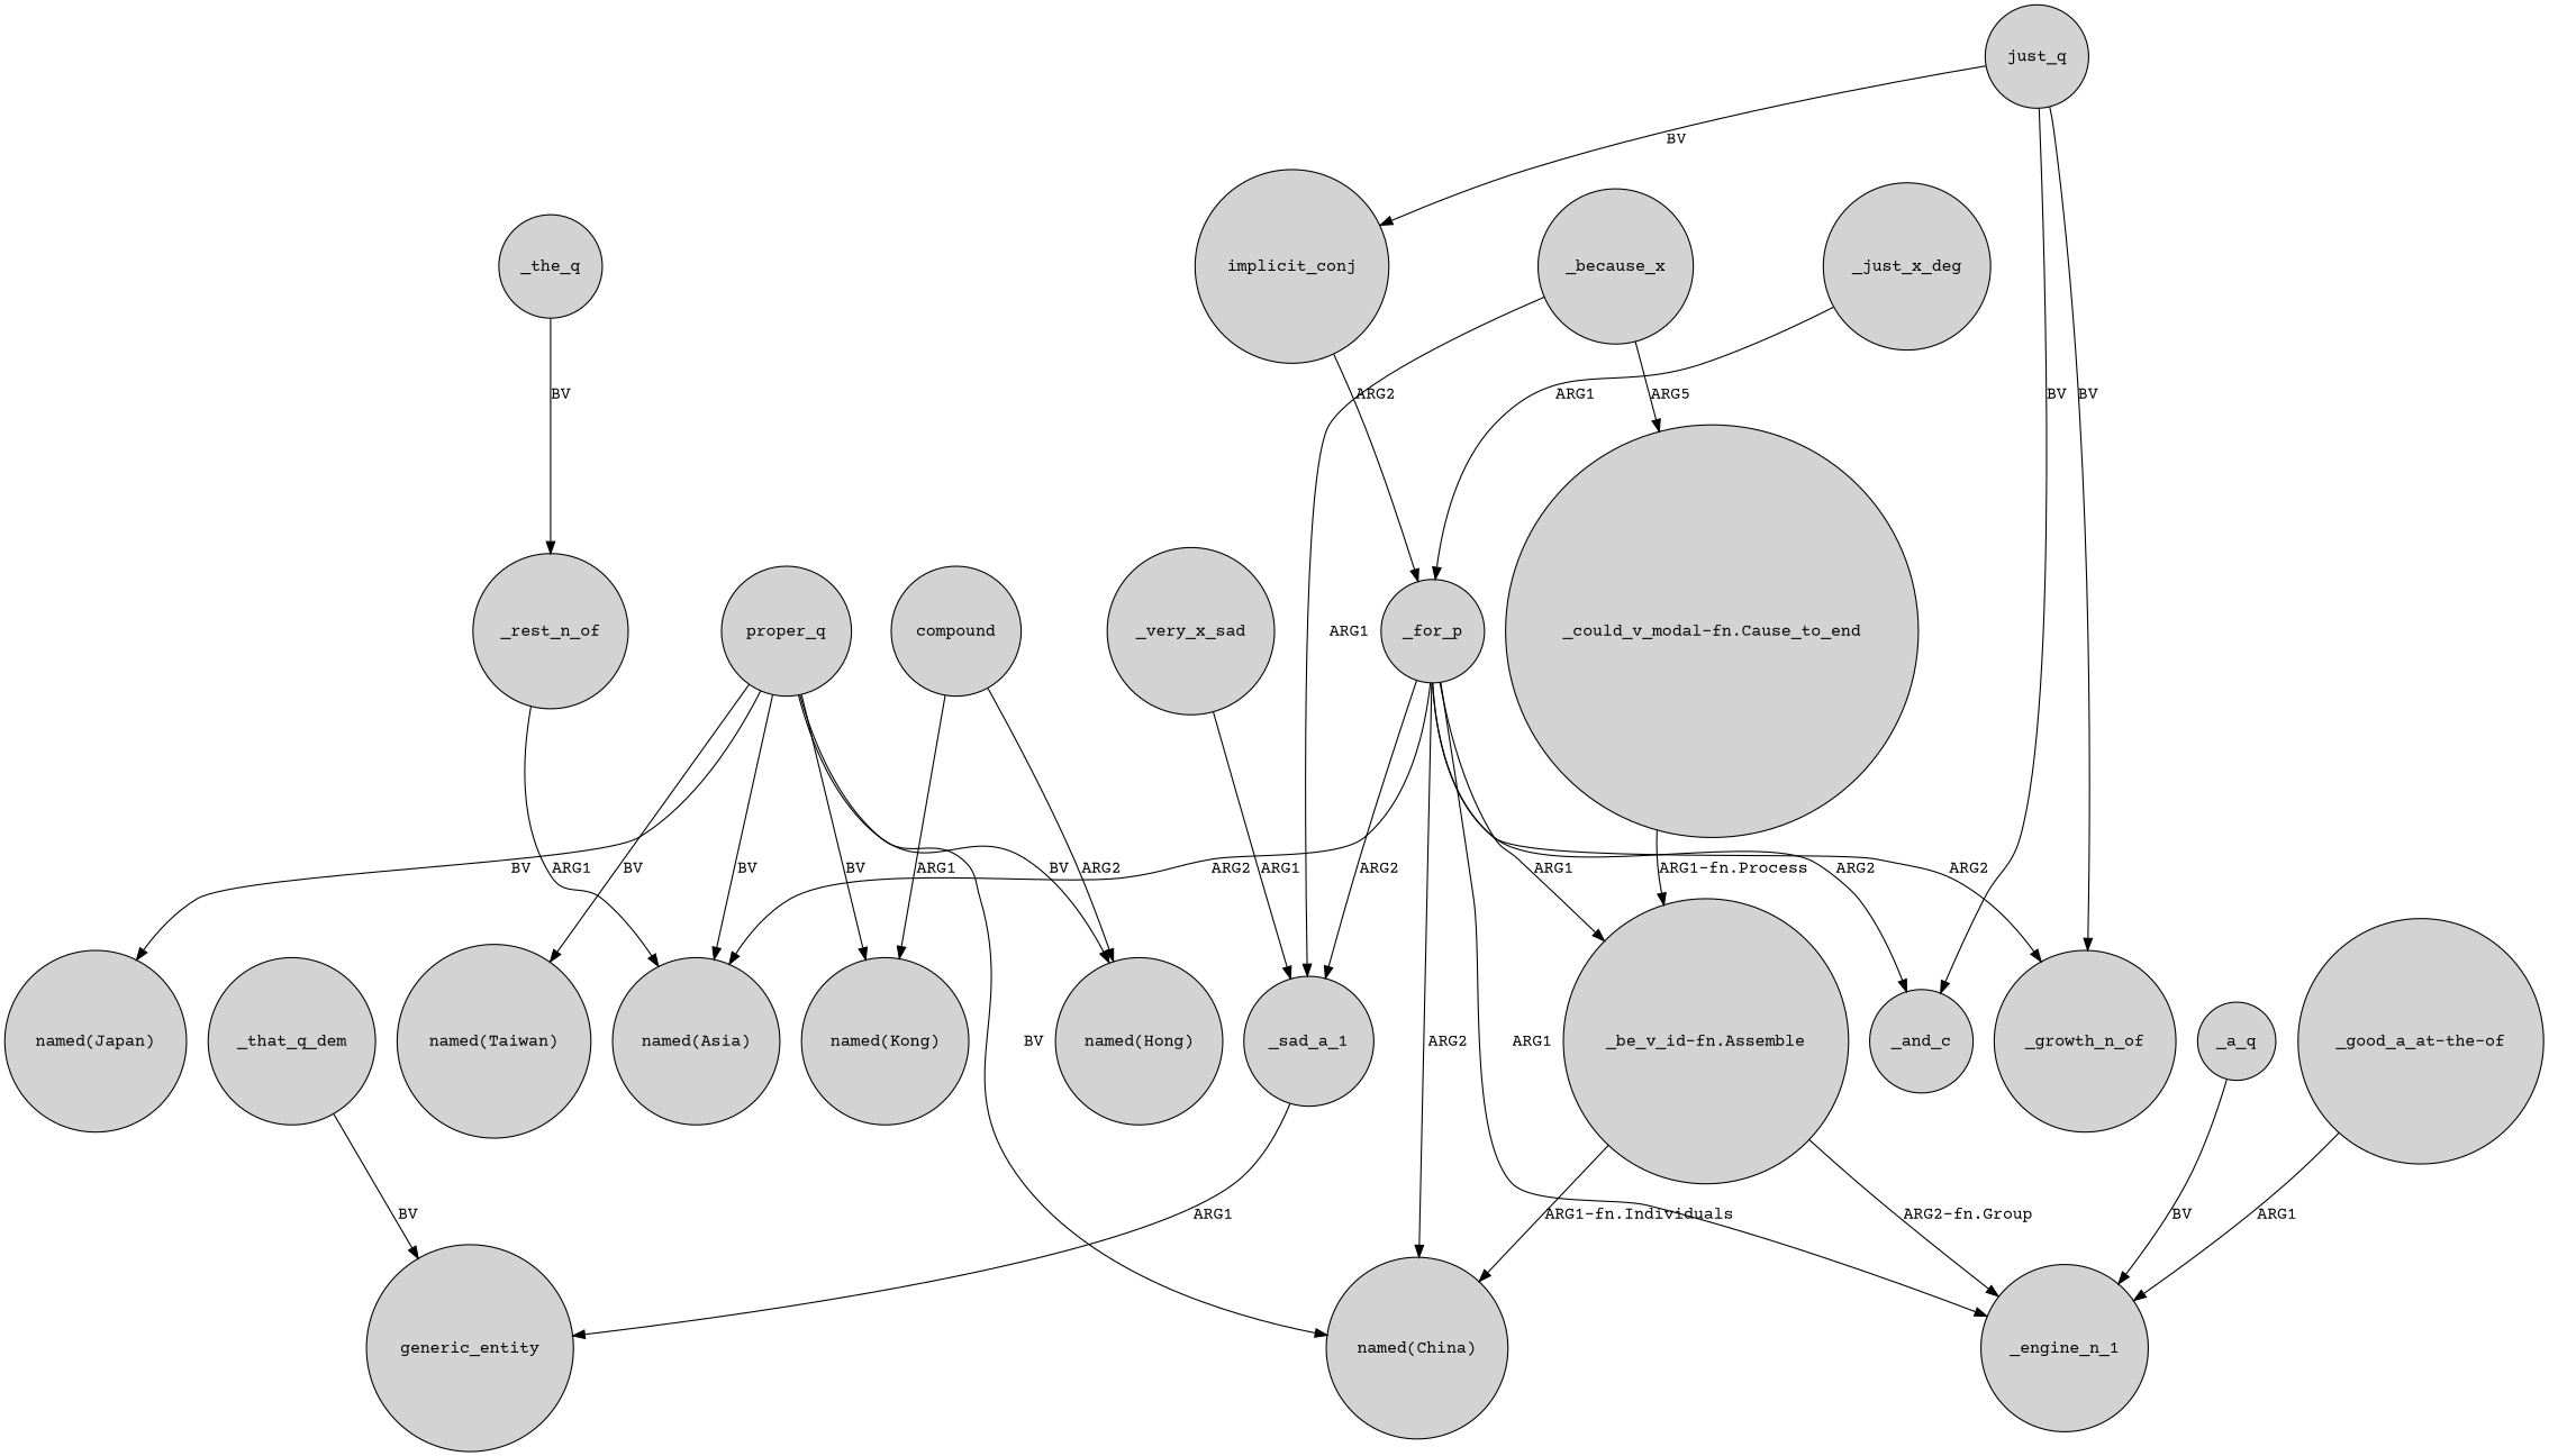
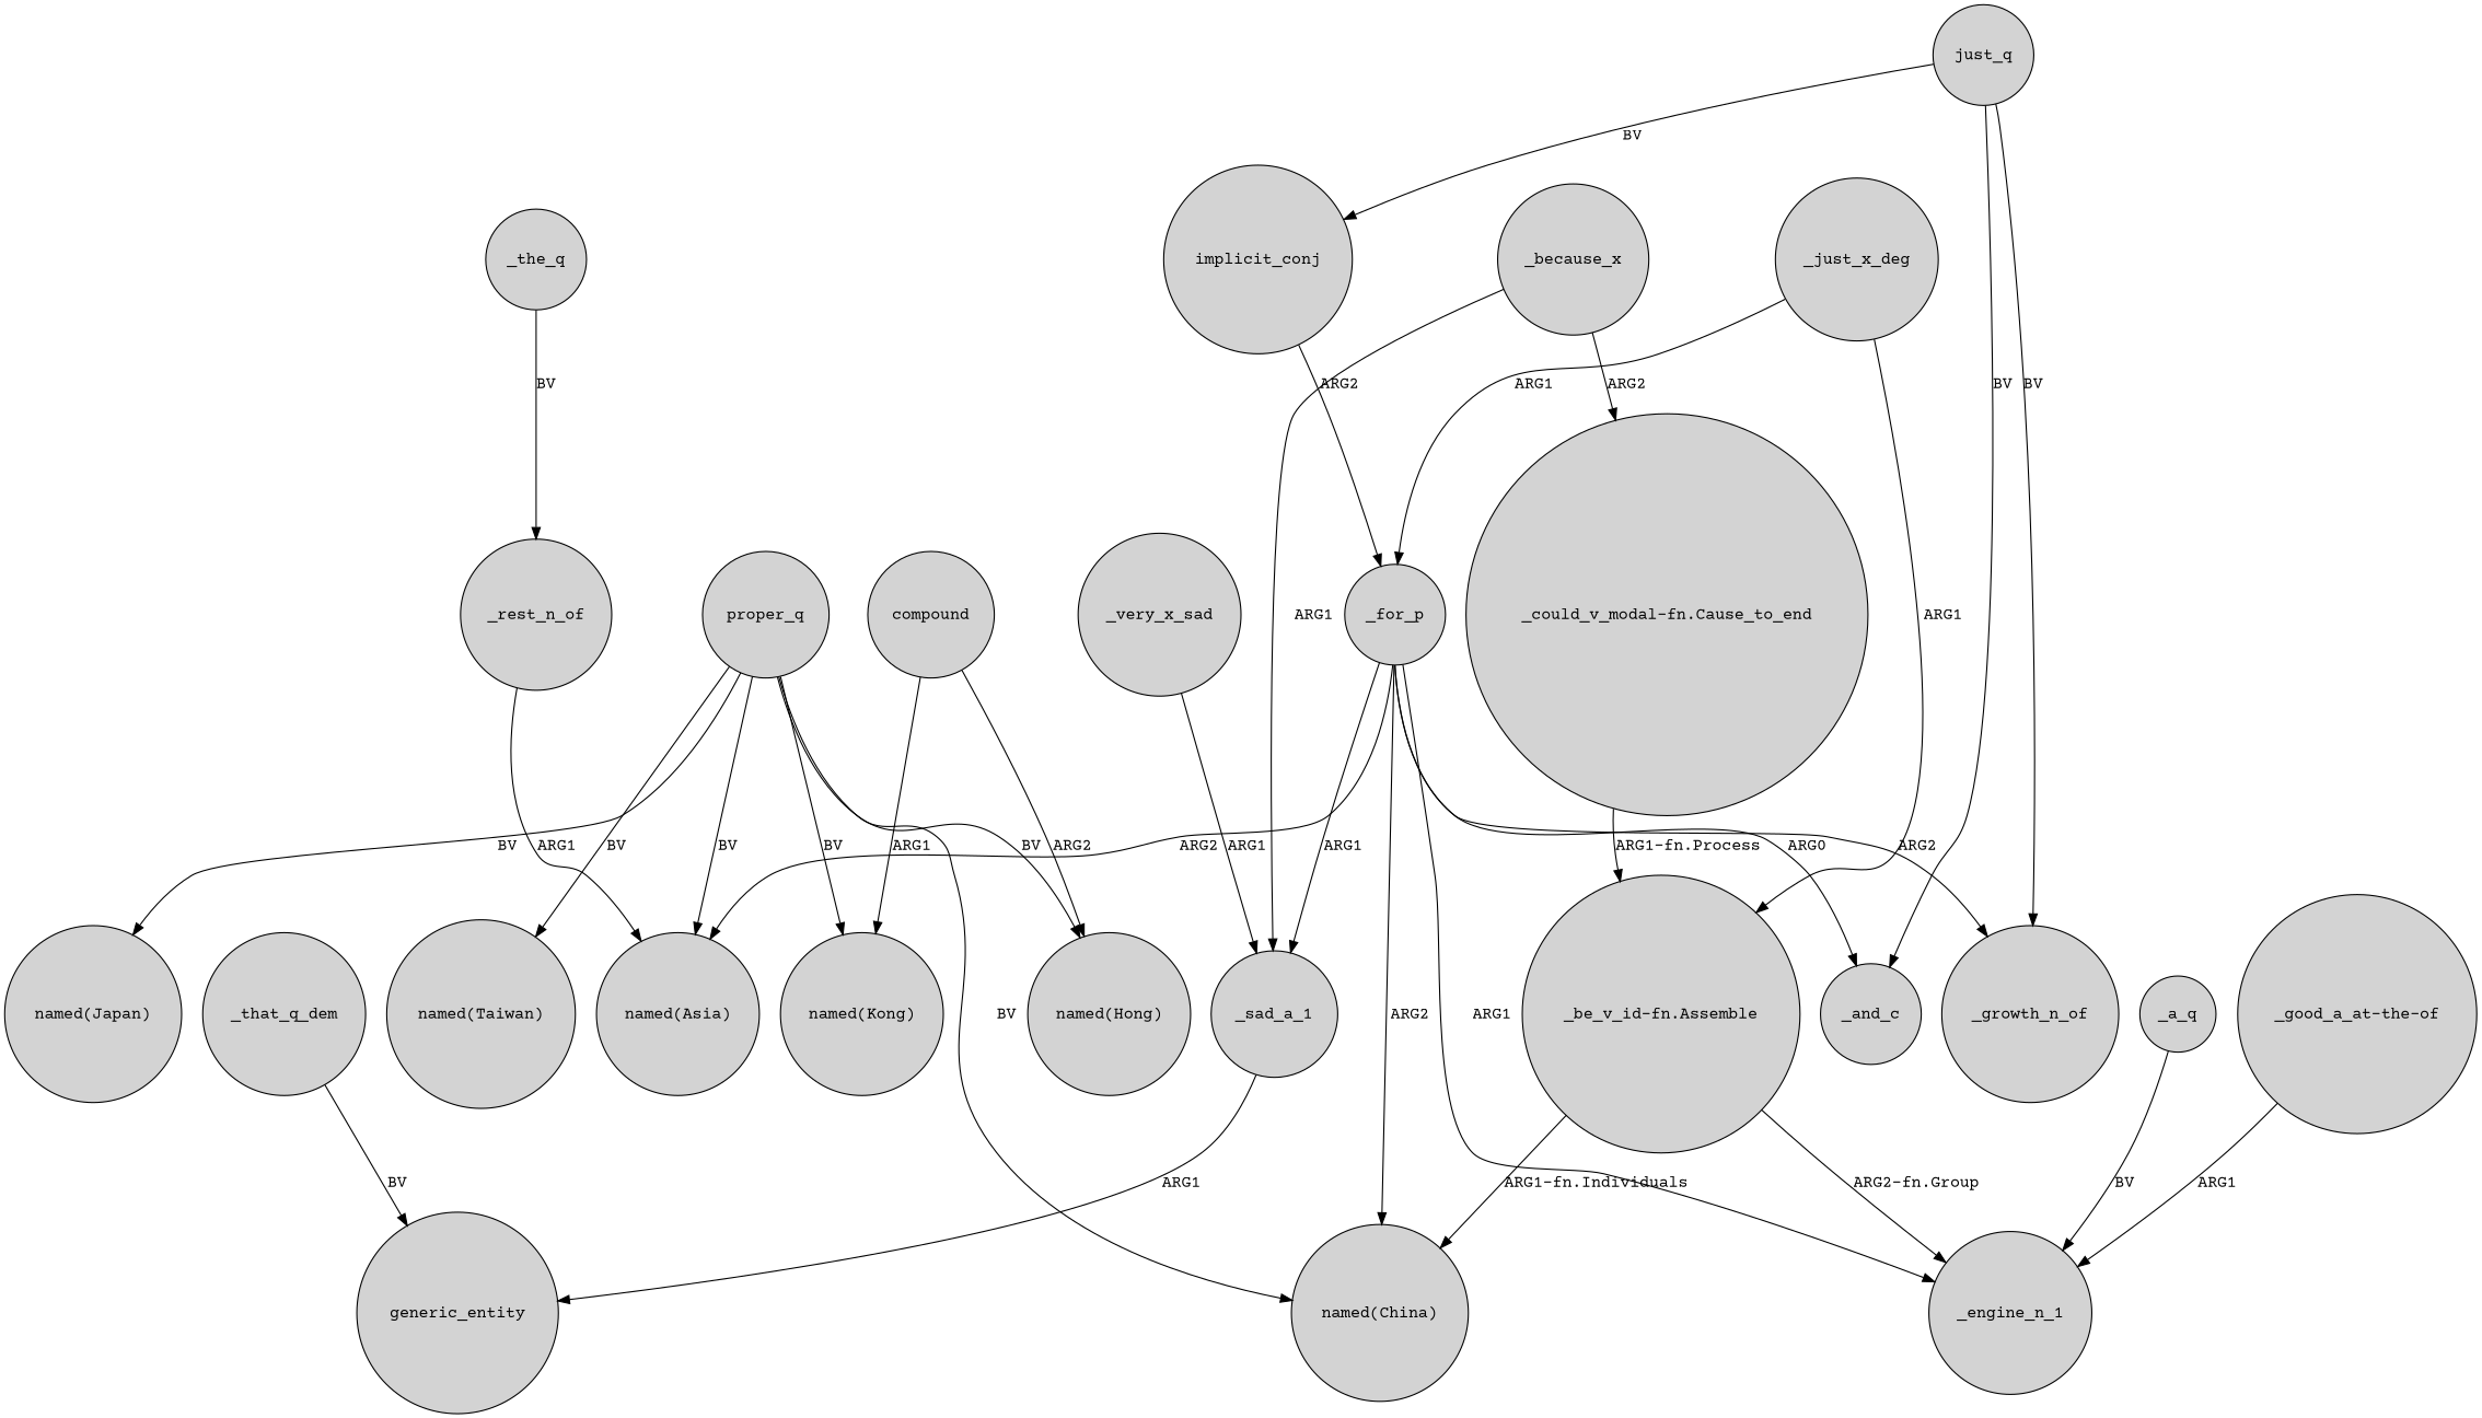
  digraph {
    fontname="Courier Prime"
    node [fontname="Courier Prime" shape=circle style=filled]
    edge [fontname="Courier Prime"]
    "_be_v_id-fn.Assemble"
    _engine_n_1
    "named(China)"
    proper_q
    "named(Taiwan)"
    "named(Asia)"
    "named(Kong)"
    "named(Japan)"
    "named(Hong)"
    n10 [label="_good_a_at-the-of"]
    _just_x_deg
    _for_p
    _sad_a_1
    _and_c
    _growth_n_of
    generic_entity
    implicit_conj
    n18 [label=_very_x_sad]
    n19 [label=just_q]
    "_could_v_modal-fn.Cause_to_end"
    _because_x
    compound
    _rest_n_of
    _a_q
    _that_q_dem
    _the_q
    "_be_v_id-fn.Assemble" -> _engine_n_1 [label="ARG2-fn.Group"]
    "_be_v_id-fn.Assemble" -> "named(China)" [label="ARG1-fn.Individuals"]
    proper_q -> "named(China)" [label=BV]
    proper_q -> "named(Taiwan)" [label=BV]
    proper_q -> "named(Asia)" [label=BV]
    proper_q -> "named(Kong)" [label=BV]
    proper_q -> "named(Japan)" [label=BV]
    proper_q -> "named(Hong)" [label=BV]
    n10 -> _engine_n_1 [label=ARG1]
    _just_x_deg -> _for_p [label=ARG1]
-   _for_p -> "_be_v_id-fn.Assemble" [label=ARG1]
+   _just_x_deg -> "_be_v_id-fn.Assemble" [label=ARG1]
    _for_p -> _engine_n_1 [label=ARG1]
    _for_p -> "named(China)" [label=ARG2]
    _for_p -> "named(Asia)" [label=ARG2]
-   _for_p -> _sad_a_1 [label=ARG2]
-   _for_p -> _and_c [label=ARG2]
+   _for_p -> _sad_a_1 [label=ARG1]
+   _for_p -> _and_c [label=ARG0]
    _for_p -> _growth_n_of [label=ARG2]
    _sad_a_1 -> generic_entity [label=ARG1]
    implicit_conj -> _for_p [label=ARG2]
    n18 -> _sad_a_1 [label=ARG1]
    n19 -> _and_c [label=BV]
    n19 -> _growth_n_of [label=BV]
    n19 -> implicit_conj [label=BV]
    "_could_v_modal-fn.Cause_to_end" -> "_be_v_id-fn.Assemble" [label="ARG1-fn.Process"]
    _because_x -> _sad_a_1 [label=ARG1]
-   _because_x -> "_could_v_modal-fn.Cause_to_end" [label=ARG5]
+   _because_x -> "_could_v_modal-fn.Cause_to_end" [label=ARG2]
    compound -> "named(Kong)" [label=ARG1]
    compound -> "named(Hong)" [label=ARG2]
    _rest_n_of -> "named(Asia)" [label=ARG1]
    _a_q -> _engine_n_1 [label=BV]
    _that_q_dem -> generic_entity [label=BV]
    _the_q -> _rest_n_of [label=BV]
  }
